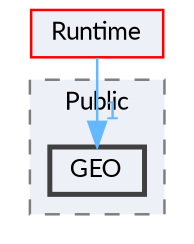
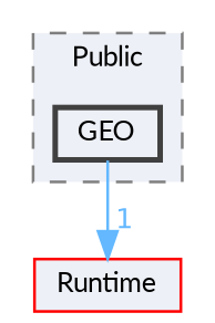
  digraph {
    compound=true
    fontname=Lato
    node [fillcolor="#edf0f7" fontname=Lato fontsize=10 shape=box]
    n1 [color=grey25 height=0.2 label=GEO style="filled,bold" width=0.4]
    n2 [color=red height=0.2 label=Runtime style=filled width=0.4]
    subgraph cluster_1 {
      bgcolor="#edf0f7"
      fontsize=10
      label=Public
      pencolor=grey50
      style="filled,dashed"
      n1
    }
-   n2 -> n1 [color=steelblue1 fontcolor=steelblue1 fontname=Lato fontsize=10 headlabel=1 labeldistance=1.5 labelfontname=Helvetica labelfontsize=10]
+   n1 -> n2 [color=steelblue1 fontcolor=steelblue1 fontname=Lato fontsize=10 headlabel=1 labeldistance=1.5 labelfontname=Helvetica labelfontsize=10]
  }
